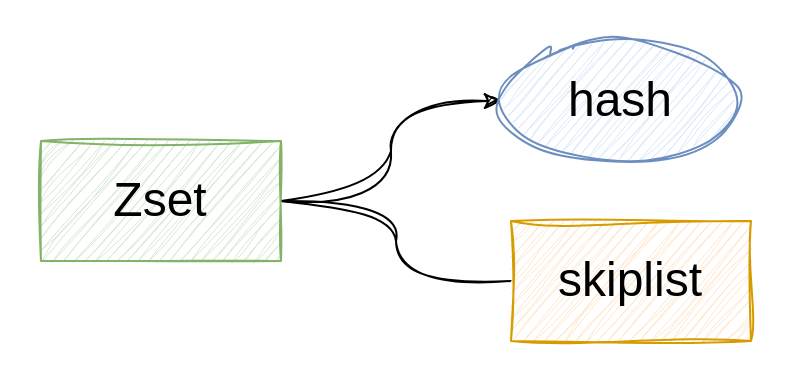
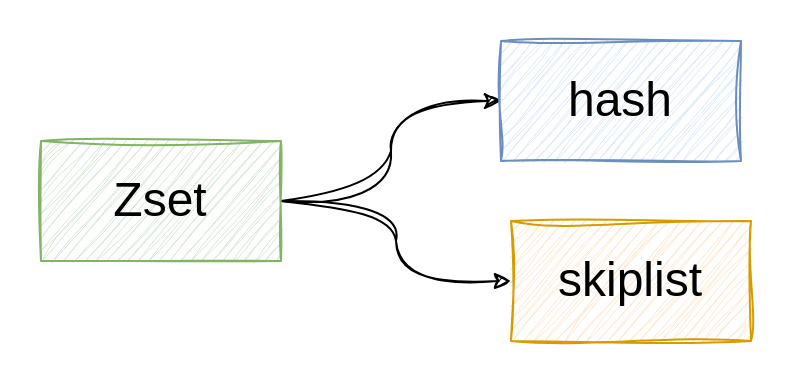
  <mxCell id="0" />
  <mxCell id="1" parent="0" />
  <mxCell id="2" style="edgeStyle=orthogonalEdgeStyle;rounded=0;orthogonalLoop=1;jettySize=auto;html=1;exitX=1;exitY=0.5;exitDx=0;exitDy=0;entryX=0;entryY=0.5;entryDx=0;entryDy=0;curved=1;sketch=1;curveFitting=1;jiggle=2;" edge="1" parent="1" source="4" target="5"><mxGeometry relative="1" as="geometry" /></mxCell>
- <mxCell id="3" style="edgeStyle=orthogonalEdgeStyle;rounded=0;orthogonalLoop=1;jettySize=auto;html=1;exitX=1;exitY=0.5;exitDx=0;exitDy=0;entryX=0;entryY=0.5;entryDx=0;entryDy=0;curved=1;sketch=1;curveFitting=1;jiggle=2;endArrow=none;" edge="1" parent="1" source="4" target="6"><mxGeometry relative="1" as="geometry" /></mxCell>
+ <mxCell id="3" style="edgeStyle=orthogonalEdgeStyle;rounded=0;orthogonalLoop=1;jettySize=auto;html=1;exitX=1;exitY=0.5;exitDx=0;exitDy=0;entryX=0;entryY=0.5;entryDx=0;entryDy=0;curved=1;sketch=1;curveFitting=1;jiggle=2;" edge="1" parent="1" source="4" target="6"><mxGeometry relative="1" as="geometry" /></mxCell>
  <mxCell id="4" value="&lt;font style=&quot;font-size: 24px;&quot;&gt;Zset&lt;/font&gt;" style="rounded=0;whiteSpace=wrap;html=1;sketch=1;curveFitting=1;jiggle=2;fillColor=#d5e8d4;strokeColor=#82b366;" vertex="1" parent="1"><mxGeometry x="20" y="70" width="120" height="60" as="geometry" /></mxCell>
- <mxCell id="5" value="&lt;font style=&quot;font-size: 24px;&quot;&gt;hash&lt;/font&gt;" style="ellipse;whiteSpace=wrap;html=1;sketch=1;curveFitting=1;jiggle=2;fillColor=#dae8fc;strokeColor=#6c8ebf;" vertex="1" parent="1"><mxGeometry x="250" y="20" width="120" height="60" as="geometry" /></mxCell>
+ <mxCell id="5" value="&lt;font style=&quot;font-size: 24px;&quot;&gt;hash&lt;/font&gt;" style="rounded=0;whiteSpace=wrap;html=1;sketch=1;curveFitting=1;jiggle=2;fillColor=#dae8fc;strokeColor=#6c8ebf;" vertex="1" parent="1"><mxGeometry x="250" y="20" width="120" height="60" as="geometry" /></mxCell>
  <mxCell id="6" value="&lt;font style=&quot;font-size: 24px;&quot;&gt;skiplist&lt;/font&gt;" style="rounded=0;whiteSpace=wrap;html=1;sketch=1;curveFitting=1;jiggle=2;fillColor=#ffe6cc;strokeColor=#d79b00;" vertex="1" parent="1"><mxGeometry x="255" y="110" width="120" height="60" as="geometry" /></mxCell>
